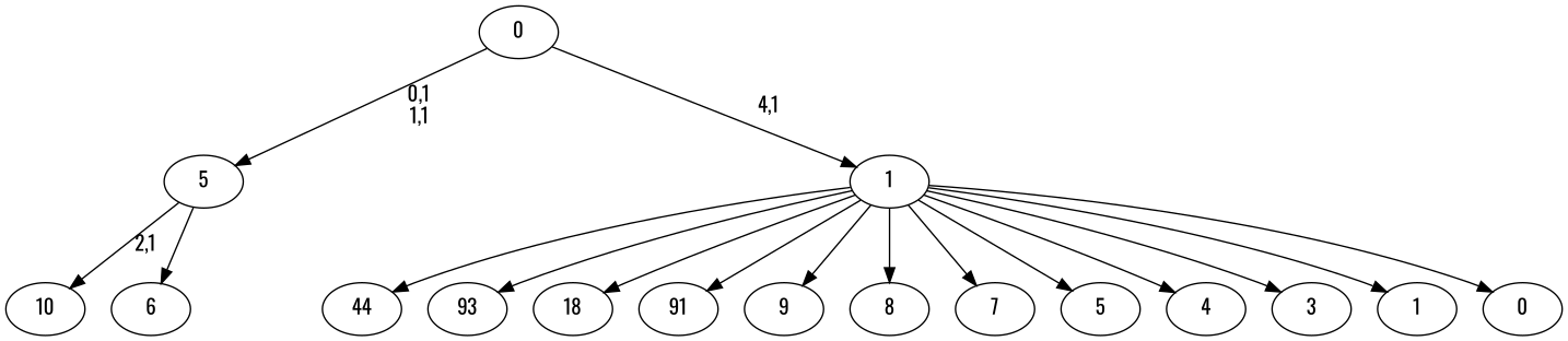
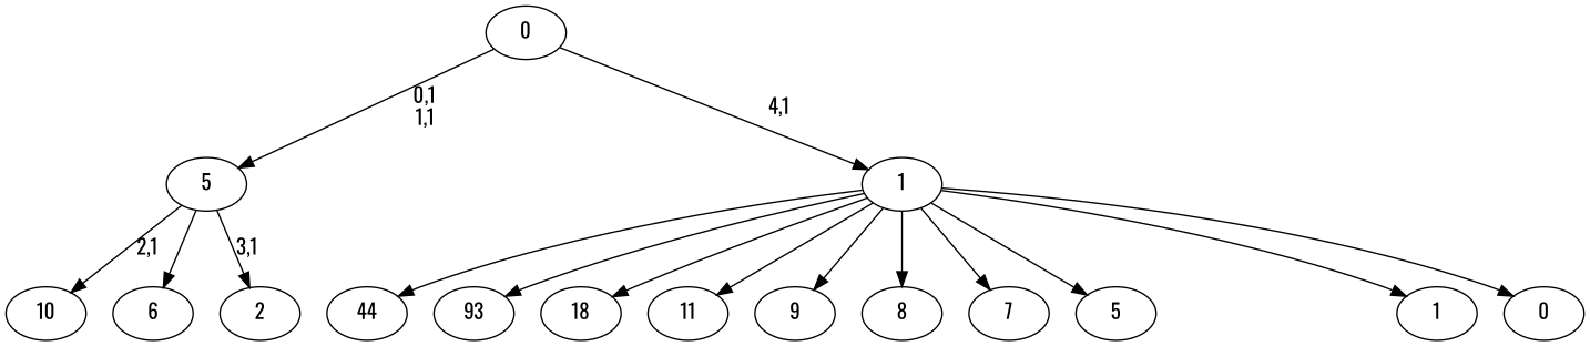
  digraph {
    fontname=Oswald
    node [fontname=Oswald]
    edge [fontname=Oswald]
    n1 [label=44]
    n2 [label=93]
    n3 [label=18]
-   n4 [label=91]
+   n4 [label=11]
    n5 [label=10]
    n6 [label=9]
    n7 [label=8]
    n8 [label=7]
    n9 [label=6]
    n10 [label=5]
-   n11 [label=4]
-   n12 [label=3]
+   n13 [label=2]
    5
    n15 [label=1]
    n16 [label=0]
    1
    0
    5 -> n5 [label="2,1"]
    5 -> n9
+   5 -> n13 [label="3,1"]
    1 -> n1
    1 -> n2
    1 -> n3
    1 -> n4
    1 -> n6
    1 -> n7
    1 -> n8
    1 -> n10
-   1 -> n11
-   1 -> n12
    1 -> n15
    1 -> n16
    0 -> 5 [label="0,1\n1,1"]
    0 -> 1 [label="4,1"]
  }
